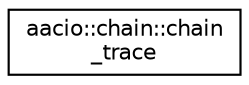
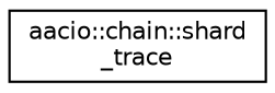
  digraph {
    rankdir=LR
    fontname="DejaVu Sans"
-   n1 [color=black fillcolor=white fontname="DejaVu Sans" fontsize=10 height=0.2 label="aacio::chain::chain\l_trace" shape=record style=filled width=0.4]
+   n1 [color=black fillcolor=white fontname="DejaVu Sans" fontsize=10 height=0.2 label="aacio::chain::shard\l_trace" shape=record style=filled width=0.4]
  }
